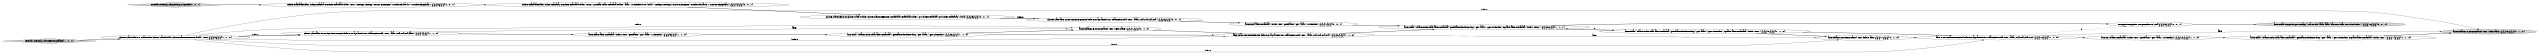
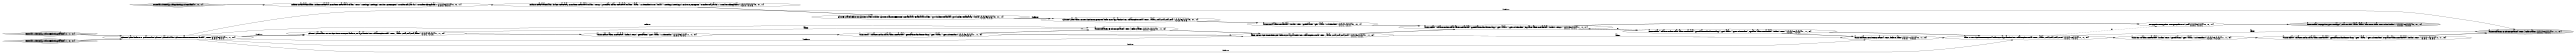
  digraph {
    rankdir=LR
    node [fillcolor=white shape=ellipse style=filled]
    edge [style=bold]
+   n1 [fillcolor=lightgray label="testAddWriteOnlyWithNoExistingAliases['0', '1', '0']" shape=diamond]
    n2 [label="ClusterState before = createIndex(ClusterState.builder(ClusterName.DEFAULT).build(),\"test\")@@@3@@@['1', '1', '0']"]
    n3 [fillcolor=lightgray label="testAddWriteOnlyWithExistingWriteIndex['0', '0', '1']" shape=diamond]
    n4 [label="IndexMetaData.Builder indexMetaData = IndexMetaData.builder(\"test\").settings(settings(Version.CURRENT)).numberOfShards(1).numberOfReplicas(1)@@@3@@@['0', '0', '1']"]
    n5 [label="assertNull(((AliasOrIndex.Alias)after.metaData().getAliasAndIndexLookup().get(\"alias\")).getWriteIndex())@@@6@@@['1', '1', '0']"]
    n6 [label="assertAliasesVersionIncreased(\"test\",before,after)@@@7@@@['0', '1', '0']"]
    n7 [label="after = service.innerExecute(before,Arrays.asList(new AliasAction.Add(\"test\",\"alias\",null,null,null,null)))@@@8@@@['1', '1', '0']"]
    n8 [fillcolor=lightgray label="assertAliasesVersionIncreased(\"test\",before,after)@@@15@@@['0', '1', '0']"]
    n9 [label="assertAliasesVersionIncreased(\"test\",before,after)@@@11@@@['0', '1', '0']"]
    n10 [label="after = service.innerExecute(before,Arrays.asList(new AliasAction.Add(\"test\",\"alias\",null,null,null,true)))@@@12@@@['1', '1', '0']"]
    n11 [label="ClusterState after = service.innerExecute(before,Arrays.asList(new AliasAction.Add(\"test\",\"alias\",null,null,null,false)))@@@4@@@['1', '1', '0']"]
    n12 [label="IndexMetaData.Builder indexMetaData2 = IndexMetaData.builder(\"test2\").putAlias(AliasMetaData.builder(\"alias\").writeIndex(true).build()).settings(settings(Version.CURRENT)).numberOfShards(1).numberOfReplicas(1)@@@4@@@['0', '0', '1']"]
    n13 [label="ClusterState before = ClusterState.builder(ClusterName.DEFAULT).metaData(MetaData.builder().put(indexMetaData).put(indexMetaData2)).build()@@@5@@@['0', '0', '1']"]
    n14 [label="assertTrue(after.metaData().index(\"test\").getAliases().get(\"alias\").writeIndex())@@@13@@@['1', '1', '0']"]
    n15 [label="assertThat(((AliasOrIndex.Alias)after.metaData().getAliasAndIndexLookup().get(\"alias\")).getWriteIndex(),equalTo(after.metaData().index(\"test\")))@@@14@@@['1', '1', '0']"]
    n16 [label="assertFalse(after.metaData().index(\"test\").getAliases().get(\"alias\").writeIndex())@@@5@@@['1', '1', '0']"]
    n17 [label="ClusterState after = service.innerExecute(before,Arrays.asList(new AliasAction.Add(\"test\",\"alias\",null,null,null,null)))@@@6@@@['0', '0', '1']"]
    n18 [label="assertNull(after.metaData().index(\"test\").getAliases().get(\"alias\").writeIndex())@@@7@@@['0', '0', '1']"]
    n19 [label="Exception exception = expectThrows(,null)@@@9@@@['0', '0', '1']"]
    n20 [fillcolor=lightgray label="assertThat(exception.getMessage(),startsWith(\"alias (alias( has more than one write index (\"))@@@10@@@['0', '0', '1']"]
    n21 [label="assertThat(((AliasOrIndex.Alias)after.metaData().getAliasAndIndexLookup().get(\"alias\")).getWriteIndex(),equalTo(after.metaData().index(\"test2\")))@@@8@@@['1', '1', '1']"]
    n22 [label="assertThat(((AliasOrIndex.Alias)after.metaData().getAliasAndIndexLookup().get(\"alias\")).getWriteIndex(),equalTo(after.metaData().index(\"test\")))@@@10@@@['1', '1', '0']"]
    n23 [fillcolor=lightgray label="testAddWriteOnlyWithNoExistingAliases['1', '0', '0']" shape=diamond]
+   n1 -> n2
    n2 -> n6 [label=before style=solid]
    n2 -> n7 [label=before style=solid]
    n2 -> n8 [label=before style=solid]
    n2 -> n9 [label=before style=solid]
    n2 -> n10 [label=before style=solid]
    n2 -> n11 [label=before style=solid]
    n2 -> n11
    n3 -> n4
    n4 -> n12
    n5 -> n6
    n5 -> n7
    n6 -> n7
    n7 -> n9 [label=after style=solid]
    n7 -> n21
    n9 -> n10
    n10 -> n8 [label=after style=solid]
    n10 -> n14
    n10 -> n19 [label=0 style=dashed]
    n11 -> n6 [label=after style=solid]
    n11 -> n16
    n12 -> n13
    n13 -> n17
    n13 -> n17 [label=before style=solid]
    n14 -> n15
    n15 -> n8
    n16 -> n5
    n17 -> n18
    n18 -> n21
    n19 -> n20
    n21 -> n19
    n21 -> n22
    n22 -> n9
    n22 -> n10
    n22 -> n21 [label=0 style=dashed]
    n23 -> n2
  }
